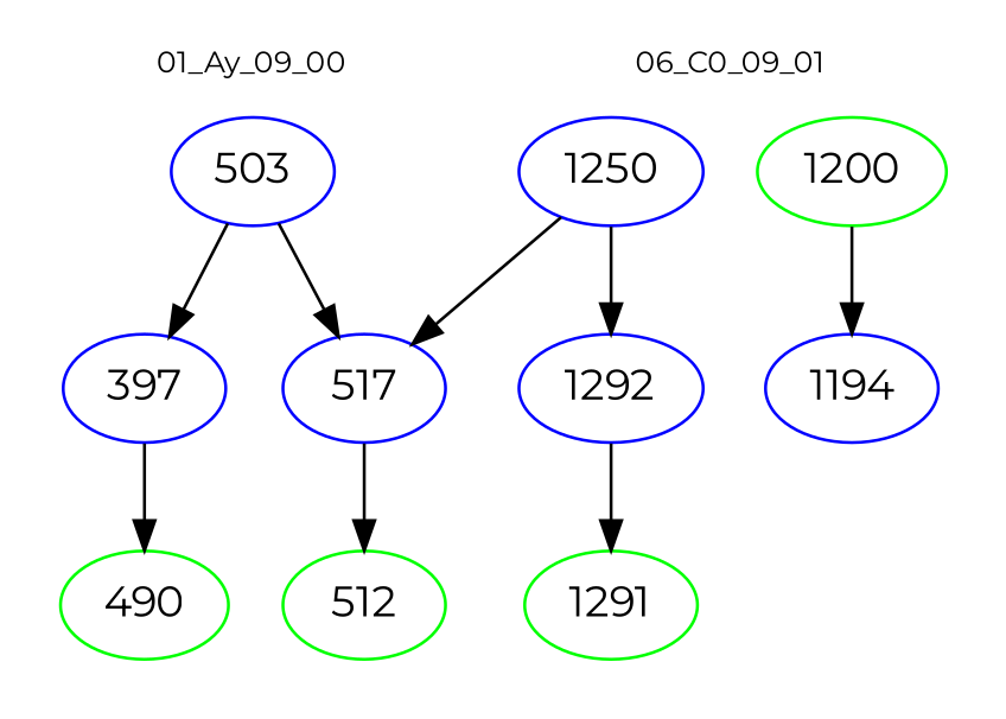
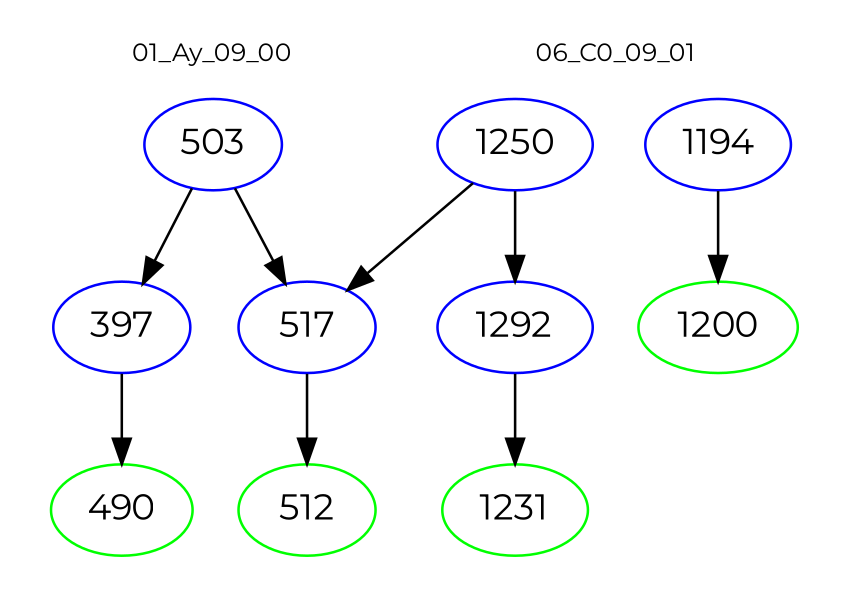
  digraph {
    fontname=Montserrat
    node [color=blue fontname=Montserrat]
    edge [color=black fontname=Montserrat]
    n1 [label=503]
    n2 [label=397]
    n3 [label=517]
    n4 [color=green label=490]
    n5 [color=green label=512]
    n6 [label=1250]
    n7 [label=1194]
    n8 [label=1292]
    n9 [color=green label=1200]
-   n10 [color=green label=1291]
+   n10 [color=green label=1231]
    subgraph cluster_1 {
      color=white
      fontsize=10
      label="01_Ay_09_00"
      n1
      n2
      n3
      n4
      n5
    }
    subgraph cluster_2 {
      color=white
      fontsize=10
      label="06_C0_09_01"
      n6
      n7
      n8
      n9
      n10
    }
    n1 -> n2
    n1 -> n3
    n2 -> n4
    n3 -> n5
    n6 -> n3
    n6 -> n8
-   n9 -> n7
+   n7 -> n9
    n8 -> n10
  }
